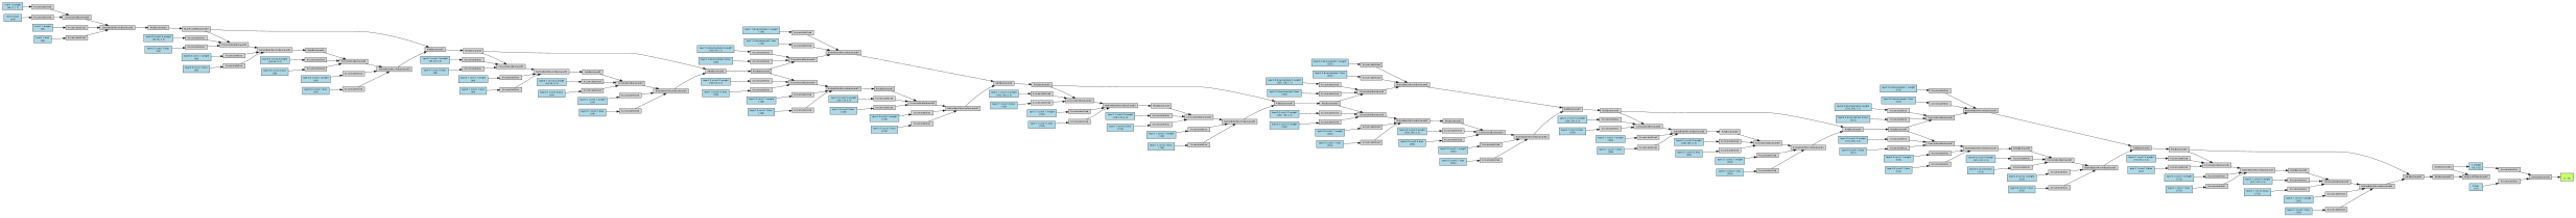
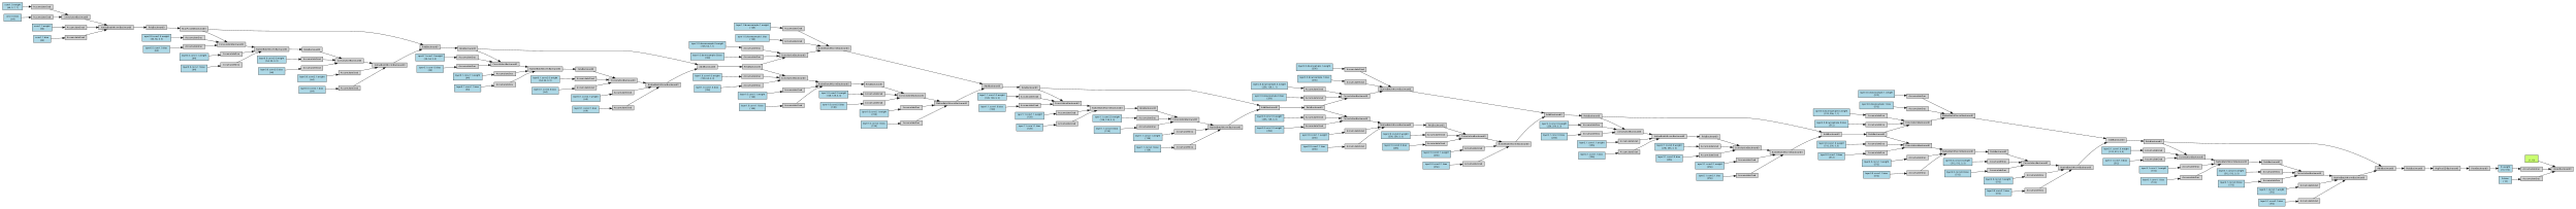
  digraph {
    fontname=Roboto
    rankdir=LR
    node [align=left fontname=Roboto fontsize=10 ranksep=0.1 shape=box style=filled]
    edge [fontname=Roboto]
    n1 [fillcolor=darkolivegreen1 height=0.2 label="\n (1, 10)"]
    n2 [height=0.2 label=LinearBackward0]
    n3 [height=0.2 label=ViewBackward0]
    n4 [fillcolor=lightblue height=0.2 label="fc.weight\n (10, 512)"]
    n5 [height=0.2 label=AvgPool2DBackward0]
    n6 [height=0.2 label=ReluBackward0]
    n7 [height=0.2 label=AddBackward0]
    n8 [height=0.2 label=NativeBatchNormBackward0]
    n9 [height=0.2 label=ConvolutionBackward0]
    n10 [height=0.2 label=ReluBackward0]
    n11 [height=0.2 label=NativeBatchNormBackward0]
    n12 [height=0.2 label=ConvolutionBackward0]
    n13 [height=0.2 label=ReluBackward0]
    n14 [height=0.2 label=AddBackward0]
    n15 [height=0.2 label=NativeBatchNormBackward0]
    n16 [height=0.2 label=ConvolutionBackward0]
    n17 [height=0.2 label=ReluBackward0]
    n18 [height=0.2 label=NativeBatchNormBackward0]
    n19 [height=0.2 label=ConvolutionBackward0]
    n20 [height=0.2 label=ReluBackward0]
    n21 [height=0.2 label=ConvolutionBackward0]
    n22 [height=0.2 label=NativeBatchNormBackward0]
    n23 [height=0.2 label=AddBackward0]
    n24 [height=0.2 label=NativeBatchNormBackward0]
    n25 [height=0.2 label=ConvolutionBackward0]
    n26 [height=0.2 label=ReluBackward0]
    n27 [height=0.2 label=NativeBatchNormBackward0]
    n28 [height=0.2 label=ConvolutionBackward0]
    n29 [height=0.2 label=ReluBackward0]
    n30 [height=0.2 label=AddBackward0]
    n31 [height=0.2 label=NativeBatchNormBackward0]
    n32 [height=0.2 label=ConvolutionBackward0]
    n33 [height=0.2 label=ReluBackward0]
    n34 [height=0.2 label=NativeBatchNormBackward0]
    n35 [height=0.2 label=ConvolutionBackward0]
    n36 [height=0.2 label=ReluBackward0]
    n37 [height=0.2 label=ConvolutionBackward0]
    n38 [height=0.2 label=NativeBatchNormBackward0]
    n39 [height=0.2 label=AddBackward0]
    n40 [height=0.2 label=NativeBatchNormBackward0]
    n41 [height=0.2 label=ConvolutionBackward0]
    n42 [height=0.2 label=ReluBackward0]
    n43 [height=0.2 label=NativeBatchNormBackward0]
    n44 [height=0.2 label=ConvolutionBackward0]
    n45 [height=0.2 label=ReluBackward0]
    n46 [height=0.2 label=AddBackward0]
    n47 [height=0.2 label=NativeBatchNormBackward0]
    n48 [height=0.2 label=ConvolutionBackward0]
    n49 [height=0.2 label=ReluBackward0]
    n50 [height=0.2 label=NativeBatchNormBackward0]
    n51 [height=0.2 label=ConvolutionBackward0]
    n52 [height=0.2 label=ReluBackward0]
    n53 [height=0.2 label=ConvolutionBackward0]
    n54 [height=0.2 label=NativeBatchNormBackward0]
    n55 [height=0.2 label=AddBackward0]
    n56 [height=0.2 label=NativeBatchNormBackward0]
    n57 [height=0.2 label=ConvolutionBackward0]
    n58 [height=0.2 label=ReluBackward0]
    n59 [height=0.2 label=NativeBatchNormBackward0]
    n60 [height=0.2 label=ConvolutionBackward0]
    n61 [height=0.2 label=ReluBackward0]
    n62 [height=0.2 label=AddBackward0]
    n63 [height=0.2 label=NativeBatchNormBackward0]
    n64 [height=0.2 label=ConvolutionBackward0]
    n65 [height=0.2 label=ReluBackward0]
    n66 [height=0.2 label=NativeBatchNormBackward0]
    n67 [height=0.2 label=ConvolutionBackward0]
    n68 [height=0.2 label=MaxPool2DBackward0]
    n69 [height=0.2 label=ReluBackward0]
    n70 [height=0.2 label=NativeBatchNormBackward0]
    n71 [height=0.2 label=ConvolutionBackward0]
    n72 [height=0.2 label=AccumulateGrad]
    n73 [fillcolor=lightblue height=0.2 label="conv1.0.weight\n (64, 3, 7, 7)"]
    n74 [height=0.2 label=AccumulateGrad]
    n75 [fillcolor=lightblue height=0.2 label="conv1.0.bias\n (64)"]
    n76 [height=0.2 label=AccumulateGrad]
    n77 [fillcolor=lightblue height=0.2 label="conv1.1.weight\n (64)"]
    n78 [height=0.2 label=AccumulateGrad]
    n79 [fillcolor=lightblue height=0.2 label="conv1.1.bias\n (64)"]
    n80 [height=0.2 label=AccumulateGrad]
    n81 [fillcolor=lightblue height=0.2 label="layer0.0.conv1.0.weight\n (64, 64, 3, 3)"]
    n82 [height=0.2 label=AccumulateGrad]
    n83 [fillcolor=lightblue height=0.2 label="layer0.0.conv1.0.bias\n (64)"]
    n84 [height=0.2 label=AccumulateGrad]
    n85 [fillcolor=lightblue height=0.2 label="layer0.0.conv1.1.weight\n (64)"]
    n86 [height=0.2 label=AccumulateGrad]
    n87 [fillcolor=lightblue height=0.2 label="layer0.0.conv1.1.bias\n (64)"]
    n88 [height=0.2 label=AccumulateGrad]
    n89 [fillcolor=lightblue height=0.2 label="layer0.0.conv2.0.weight\n (64, 64, 3, 3)"]
    n90 [height=0.2 label=AccumulateGrad]
    n91 [fillcolor=lightblue height=0.2 label="layer0.0.conv2.0.bias\n (64)"]
    n92 [height=0.2 label=AccumulateGrad]
    n93 [fillcolor=lightblue height=0.2 label="layer0.0.conv2.1.weight\n (64)"]
    n94 [height=0.2 label=AccumulateGrad]
    n95 [fillcolor=lightblue height=0.2 label="layer0.0.conv2.1.bias\n (64)"]
    n96 [height=0.2 label=AccumulateGrad]
    n97 [fillcolor=lightblue height=0.2 label="layer0.1.conv1.0.weight\n (64, 64, 3, 3)"]
    n98 [height=0.2 label=AccumulateGrad]
    n99 [fillcolor=lightblue height=0.2 label="layer0.1.conv1.0.bias\n (64)"]
    n100 [height=0.2 label=AccumulateGrad]
    n101 [fillcolor=lightblue height=0.2 label="layer0.1.conv1.1.weight\n (64)"]
    n102 [height=0.2 label=AccumulateGrad]
    n103 [fillcolor=lightblue height=0.2 label="layer0.1.conv1.1.bias\n (64)"]
    n104 [height=0.2 label=AccumulateGrad]
    n105 [fillcolor=lightblue height=0.2 label="layer0.1.conv2.0.weight\n (64, 64, 3, 3)"]
    n106 [height=0.2 label=AccumulateGrad]
    n107 [fillcolor=lightblue height=0.2 label="layer0.1.conv2.0.bias\n (64)"]
    n108 [height=0.2 label=AccumulateGrad]
    n109 [fillcolor=lightblue height=0.2 label="layer0.1.conv2.1.weight\n (64)"]
    n110 [height=0.2 label=AccumulateGrad]
    n111 [fillcolor=lightblue height=0.2 label="layer0.1.conv2.1.bias\n (64)"]
    n112 [height=0.2 label=AccumulateGrad]
    n113 [fillcolor=lightblue height=0.2 label="layer1.0.conv1.0.weight\n (128, 64, 3, 3)"]
    n114 [height=0.2 label=AccumulateGrad]
    n115 [fillcolor=lightblue height=0.2 label="layer1.0.conv1.0.bias\n (128)"]
    n116 [height=0.2 label=AccumulateGrad]
    n117 [fillcolor=lightblue height=0.2 label="layer1.0.conv1.1.weight\n (128)"]
    n118 [height=0.2 label=AccumulateGrad]
    n119 [fillcolor=lightblue height=0.2 label="layer1.0.conv1.1.bias\n (108)"]
    n120 [height=0.2 label=AccumulateGrad]
    n121 [fillcolor=lightblue height=0.2 label="layer1.0.conv2.0.weight\n (128, 128, 3, 3)"]
    n122 [height=0.2 label=AccumulateGrad]
    n123 [fillcolor=lightblue height=0.2 label="layer1.0.conv2.0.bias\n (128)"]
    n124 [height=0.2 label=AccumulateGrad]
    n125 [fillcolor=lightblue height=0.2 label="layer1.0.conv2.1.weight\n (728)"]
    n126 [height=0.2 label=AccumulateGrad]
    n127 [fillcolor=lightblue height=0.2 label="layer1.0.conv2.1.bias\n (128)"]
    n128 [height=0.2 label=AccumulateGrad]
    n129 [fillcolor=lightblue height=0.2 label="layer1.0.downsample.0.weight\n (128, 64, 1, 1)"]
    n130 [height=0.2 label=AccumulateGrad]
    n131 [fillcolor=lightblue height=0.2 label="layer1.0.downsample.0.bias\n (128)"]
    n132 [height=0.2 label=AccumulateGrad]
    n133 [fillcolor=lightblue height=0.2 label="layer1.0.downsample.1.weight\n (128)"]
    n134 [height=0.2 label=AccumulateGrad]
    n135 [fillcolor=lightblue height=0.2 label="layer1.0.downsample.1.bias\n (128)"]
    n136 [height=0.2 label=AccumulateGrad]
    n137 [fillcolor=lightblue height=0.2 label="layer1.1.conv1.0.weight\n (128, 128, 3, 3)"]
    n138 [height=0.2 label=AccumulateGrad]
    n139 [fillcolor=lightblue height=0.2 label="layer1.1.conv1.0.bias\n (128)"]
    n140 [height=0.2 label=AccumulateGrad]
    n141 [fillcolor=lightblue height=0.2 label="layer1.1.conv1.1.weight\n (128)"]
    n142 [height=0.2 label=AccumulateGrad]
    n143 [fillcolor=lightblue height=0.2 label="layer1.1.conv1.1.bias\n (128)"]
    n144 [height=0.2 label=AccumulateGrad]
    n145 [fillcolor=lightblue height=0.2 label="layer1.1.conv2.0.weight\n (128, 128, 3, 3)"]
    n146 [height=0.2 label=AccumulateGrad]
    n147 [fillcolor=lightblue height=0.2 label="layer1.1.conv2.0.bias\n (128)"]
    n148 [height=0.2 label=AccumulateGrad]
    n149 [fillcolor=lightblue height=0.2 label="layer1.1.conv2.1.weight\n (128)"]
    n150 [height=0.2 label=AccumulateGrad]
    n151 [fillcolor=lightblue height=0.2 label="layer1.1.conv2.1.bias\n (128)"]
    n152 [height=0.2 label=AccumulateGrad]
    n153 [fillcolor=lightblue height=0.2 label="layer2.0.conv1.0.weight\n (256, 128, 3, 3)"]
    n154 [height=0.2 label=AccumulateGrad]
    n155 [fillcolor=lightblue height=0.2 label="layer2.0.conv1.0.weight\n (256)"]
    n156 [height=0.2 label=AccumulateGrad]
    n157 [fillcolor=lightblue height=0.2 label="layer2.0.conv1.1.weight\n (256)"]
    n158 [height=0.2 label=AccumulateGrad]
    n159 [fillcolor=lightblue height=0.2 label="layer2.0.conv1.1.bias\n (256)"]
    n160 [height=0.2 label=AccumulateGrad]
    n161 [fillcolor=lightblue height=0.2 label="layer2.0.conv2.0.weight\n (256, 256, 3, 3)"]
    n162 [height=0.2 label=AccumulateGrad]
    n163 [fillcolor=lightblue height=0.2 label="layer2.0.conv2.0.bias\n (256)"]
    n164 [height=0.2 label=AccumulateGrad]
    n165 [fillcolor=lightblue height=0.2 label="layer2.0.conv2.1.weight\n (256)"]
    n166 [height=0.2 label=AccumulateGrad]
    n167 [fillcolor=lightblue height=0.2 label="layer2.0.conv2.1.bias\n (256)"]
    n168 [height=0.2 label=AccumulateGrad]
    n169 [fillcolor=lightblue height=0.2 label="layer2.0.downsample.0.weight\n (256, 128, 1, 1)"]
    n170 [height=0.2 label=AccumulateGrad]
    n171 [fillcolor=lightblue height=0.2 label="layer2.0.downsample.0.bias\n (256)"]
    n172 [height=0.2 label=AccumulateGrad]
    n173 [fillcolor=lightblue height=0.2 label="layer2.0.downsample.1.weight\n (256)"]
    n174 [height=0.2 label=AccumulateGrad]
    n175 [fillcolor=lightblue height=0.2 label="layer2.0.downsample.1.bias\n (256)"]
    n176 [height=0.2 label=AccumulateGrad]
    n177 [fillcolor=lightblue height=0.2 label="layer2.1.conv1.0.weight\n (256, 256, 3, 3)"]
    n178 [height=0.2 label=AccumulateGrad]
    n179 [fillcolor=lightblue height=0.2 label="layer2.1.conv1.0.bias\n (256)"]
    n180 [height=0.2 label=AccumulateGrad]
    n181 [fillcolor=lightblue height=0.2 label="layer2.1.conv1.1.weight\n (256)"]
    n182 [height=0.2 label=AccumulateGrad]
    n183 [fillcolor=lightblue height=0.2 label="layer2.1.conv1.1.bias\n (256)"]
    n184 [height=0.2 label=AccumulateGrad]
    n185 [fillcolor=lightblue height=0.2 label="layer2.1.conv2.0.weight\n (256, 256, 3, 3)"]
    n186 [height=0.2 label=AccumulateGrad]
    n187 [fillcolor=lightblue height=0.2 label="layer2.1.conv2.0.bias\n (256)"]
    n188 [height=0.2 label=AccumulateGrad]
    n189 [fillcolor=lightblue height=0.2 label="layer2.1.conv2.1.weight\n (256)"]
    n190 [height=0.2 label=AccumulateGrad]
    n191 [fillcolor=lightblue height=0.2 label="layer2.1.conv2.1.bias\n (256)"]
    n192 [height=0.2 label=AccumulateGrad]
    n193 [fillcolor=lightblue height=0.2 label="layer3.0.conv1.0.weight\n (512, 256, 3, 3)"]
    n194 [height=0.2 label=AccumulateGrad]
    n195 [fillcolor=lightblue height=0.2 label="layer3.0.conv1.0.bias\n (512)"]
    n196 [height=0.2 label=AccumulateGrad]
    n197 [fillcolor=lightblue height=0.2 label="layer3.0.conv1.1.weight\n (512)"]
    n198 [height=0.2 label=AccumulateGrad]
    n199 [fillcolor=lightblue height=0.2 label="layer3.0.conv1.1.bias\n (512)"]
    n200 [height=0.2 label=AccumulateGrad]
    n201 [fillcolor=lightblue height=0.2 label="layer3.0.conv2.0.weight\n (512, 512, 3, 3)"]
    n202 [height=0.2 label=AccumulateGrad]
    n203 [fillcolor=lightblue height=0.2 label="layer3.0.conv2.0.bias\n (512)"]
    n204 [height=0.2 label=AccumulateGrad]
    n205 [fillcolor=lightblue height=0.2 label="layer3.0.conv2.1.weight\n (512)"]
    n206 [height=0.2 label=AccumulateGrad]
    n207 [fillcolor=lightblue height=0.2 label="layer3.0.conv2.1.bias\n (512)"]
    n208 [height=0.2 label=AccumulateGrad]
    n209 [fillcolor=lightblue height=0.2 label="layer3.0.downsample.0.weight\n (512, 256, 1, 1)"]
    n210 [height=0.2 label=AccumulateGrad]
    n211 [fillcolor=lightblue height=0.2 label="layer3.0.downsample.0.bias\n (512)"]
    n212 [height=0.2 label=AccumulateGrad]
    n213 [fillcolor=lightblue height=0.2 label="layer3.0.downsample.1.weight\n (512)"]
    n214 [height=0.2 label=AccumulateGrad]
    n215 [fillcolor=lightblue height=0.2 label="layer3.0.downsample.1.bias\n (512)"]
    n216 [height=0.2 label=AccumulateGrad]
    n217 [fillcolor=lightblue height=0.2 label="layer3.1.conv1.0.weight\n (512, 512, 3, 3)"]
    n218 [height=0.2 label=AccumulateGrad]
    n219 [fillcolor=lightblue height=0.2 label="layer3.1.conv1.0.bias\n (512)"]
    n220 [height=0.2 label=AccumulateGrad]
    n221 [fillcolor=lightblue height=0.2 label="layer3.1.conv1.1.weight\n (512)"]
    n222 [height=0.2 label=AccumulateGrad]
    n223 [fillcolor=lightblue height=0.2 label="layer3.1.conv1.1.bias\n (512)"]
    n224 [height=0.2 label=AccumulateGrad]
    n225 [fillcolor=lightblue height=0.2 label="layer3.1.conv2.0.weight\n (512, 512, 3, 3)"]
    n226 [height=0.2 label=AccumulateGrad]
    n227 [fillcolor=lightblue height=0.2 label="layer3.1.conv2.0.bias\n (512)"]
    n228 [height=0.2 label=AccumulateGrad]
    n229 [fillcolor=lightblue height=0.2 label="layer3.1.conv2.1.weight\n (512)"]
    n230 [height=0.2 label=AccumulateGrad]
    n231 [fillcolor=lightblue height=0.2 label="layer3.1.conv2.1.bias\n (512)"]
    n232 [height=0.2 label=AccumulateGrad]
    n233 [height=0.2 label=AccumulateGrad]
    n234 [fillcolor=lightblue height=0.2 label="fc.bias\n (10)"]
-   n2 -> n1
+   n1 -> n2
    n3 -> n4
    n4 -> n232
-   n3 -> n5
+   n5 -> n3
    n6 -> n5
    n7 -> n6
    n8 -> n7
    n9 -> n8
    n10 -> n9
    n11 -> n10
    n12 -> n11
    n13 -> n7
    n13 -> n12
    n14 -> n13
    n15 -> n14
    n16 -> n15
    n17 -> n16
    n18 -> n17
    n19 -> n18
    n20 -> n19
    n20 -> n21
    n21 -> n22
    n22 -> n14
    n23 -> n20
    n24 -> n23
    n25 -> n24
    n26 -> n25
    n27 -> n26
    n28 -> n27
    n29 -> n23
    n29 -> n28
    n30 -> n29
    n31 -> n30
    n32 -> n31
    n33 -> n32
    n34 -> n33
    n35 -> n34
    n36 -> n35
    n36 -> n37
    n37 -> n38
    n38 -> n30
    n39 -> n36
    n40 -> n39
    n41 -> n40
    n42 -> n41
    n43 -> n42
    n44 -> n43
    n45 -> n39
    n45 -> n44
    n46 -> n45
    n47 -> n46
    n48 -> n47
    n49 -> n48
    n50 -> n49
    n51 -> n50
    n52 -> n51
    n52 -> n53
    n53 -> n54
    n54 -> n46
    n55 -> n52
    n56 -> n55
    n57 -> n56
    n58 -> n57
    n59 -> n58
    n60 -> n59
    n61 -> n55
    n61 -> n60
    n62 -> n61
    n63 -> n62
    n64 -> n63
    n65 -> n64
    n66 -> n65
    n67 -> n66
    n68 -> n62
    n68 -> n67
    n69 -> n68
    n70 -> n69
    n71 -> n70
    n72 -> n71
    n73 -> n72
    n74 -> n71
    n75 -> n74
    n76 -> n70
    n77 -> n76
    n78 -> n70
    n79 -> n78
    n80 -> n67
    n81 -> n80
    n82 -> n67
    n83 -> n82
    n84 -> n66
    n85 -> n84
    n86 -> n66
    n87 -> n86
    n88 -> n64
    n89 -> n88
    n90 -> n64
    n91 -> n90
    n92 -> n63
    n93 -> n92
    n94 -> n63
    n95 -> n94
    n96 -> n60
    n97 -> n96
    n98 -> n60
    n99 -> n98
    n100 -> n59
    n101 -> n100
    n102 -> n59
    n103 -> n102
    n104 -> n57
    n105 -> n104
    n106 -> n57
    n107 -> n106
    n108 -> n56
    n109 -> n108
    n110 -> n56
    n111 -> n110
    n112 -> n51
    n113 -> n112
    n114 -> n51
    n115 -> n114
    n116 -> n50
    n117 -> n116
    n118 -> n50
    n119 -> n118
    n120 -> n48
    n121 -> n120
    n122 -> n48
    n123 -> n122
    n124 -> n47
    n125 -> n124
    n126 -> n47
    n127 -> n126
    n128 -> n53
    n129 -> n128
    n130 -> n53
    n131 -> n130
    n132 -> n54
    n133 -> n132
    n134 -> n54
    n135 -> n134
    n136 -> n44
    n137 -> n136
    n138 -> n44
    n139 -> n138
    n140 -> n43
    n141 -> n140
    n142 -> n43
    n143 -> n142
    n144 -> n41
    n145 -> n144
    n146 -> n41
    n147 -> n146
    n148 -> n40
    n149 -> n148
    n150 -> n40
    n151 -> n150
    n152 -> n35
    n153 -> n152
    n154 -> n35
    n155 -> n154
    n156 -> n34
    n157 -> n156
    n158 -> n34
    n159 -> n158
    n160 -> n32
    n161 -> n160
    n162 -> n32
    n163 -> n162
    n164 -> n31
    n165 -> n164
    n166 -> n31
    n167 -> n166
    n168 -> n37
    n169 -> n168
    n170 -> n37
    n171 -> n170
    n172 -> n38
    n173 -> n172
    n174 -> n38
    n175 -> n174
    n176 -> n28
    n177 -> n176
    n178 -> n28
    n179 -> n178
    n180 -> n27
    n181 -> n180
    n182 -> n27
    n183 -> n182
    n184 -> n25
    n185 -> n184
    n186 -> n25
    n187 -> n186
    n188 -> n24
    n189 -> n188
    n190 -> n24
    n191 -> n190
    n192 -> n19
    n193 -> n192
    n194 -> n19
    n195 -> n194
    n196 -> n18
    n197 -> n196
    n198 -> n18
    n199 -> n198
    n200 -> n16
    n201 -> n200
    n202 -> n16
    n203 -> n202
    n204 -> n15
    n205 -> n204
    n206 -> n15
    n207 -> n206
    n208 -> n21
    n209 -> n208
    n210 -> n21
    n211 -> n210
    n212 -> n22
    n213 -> n212
    n214 -> n22
    n215 -> n214
    n216 -> n12
    n217 -> n216
    n218 -> n12
    n219 -> n218
    n220 -> n11
    n221 -> n220
    n222 -> n11
    n223 -> n222
    n224 -> n9
    n225 -> n224
    n226 -> n9
    n227 -> n226
    n228 -> n8
    n229 -> n228
    n230 -> n8
    n231 -> n230
    n232 -> n2
    n233 -> n2
    n234 -> n233
  }
